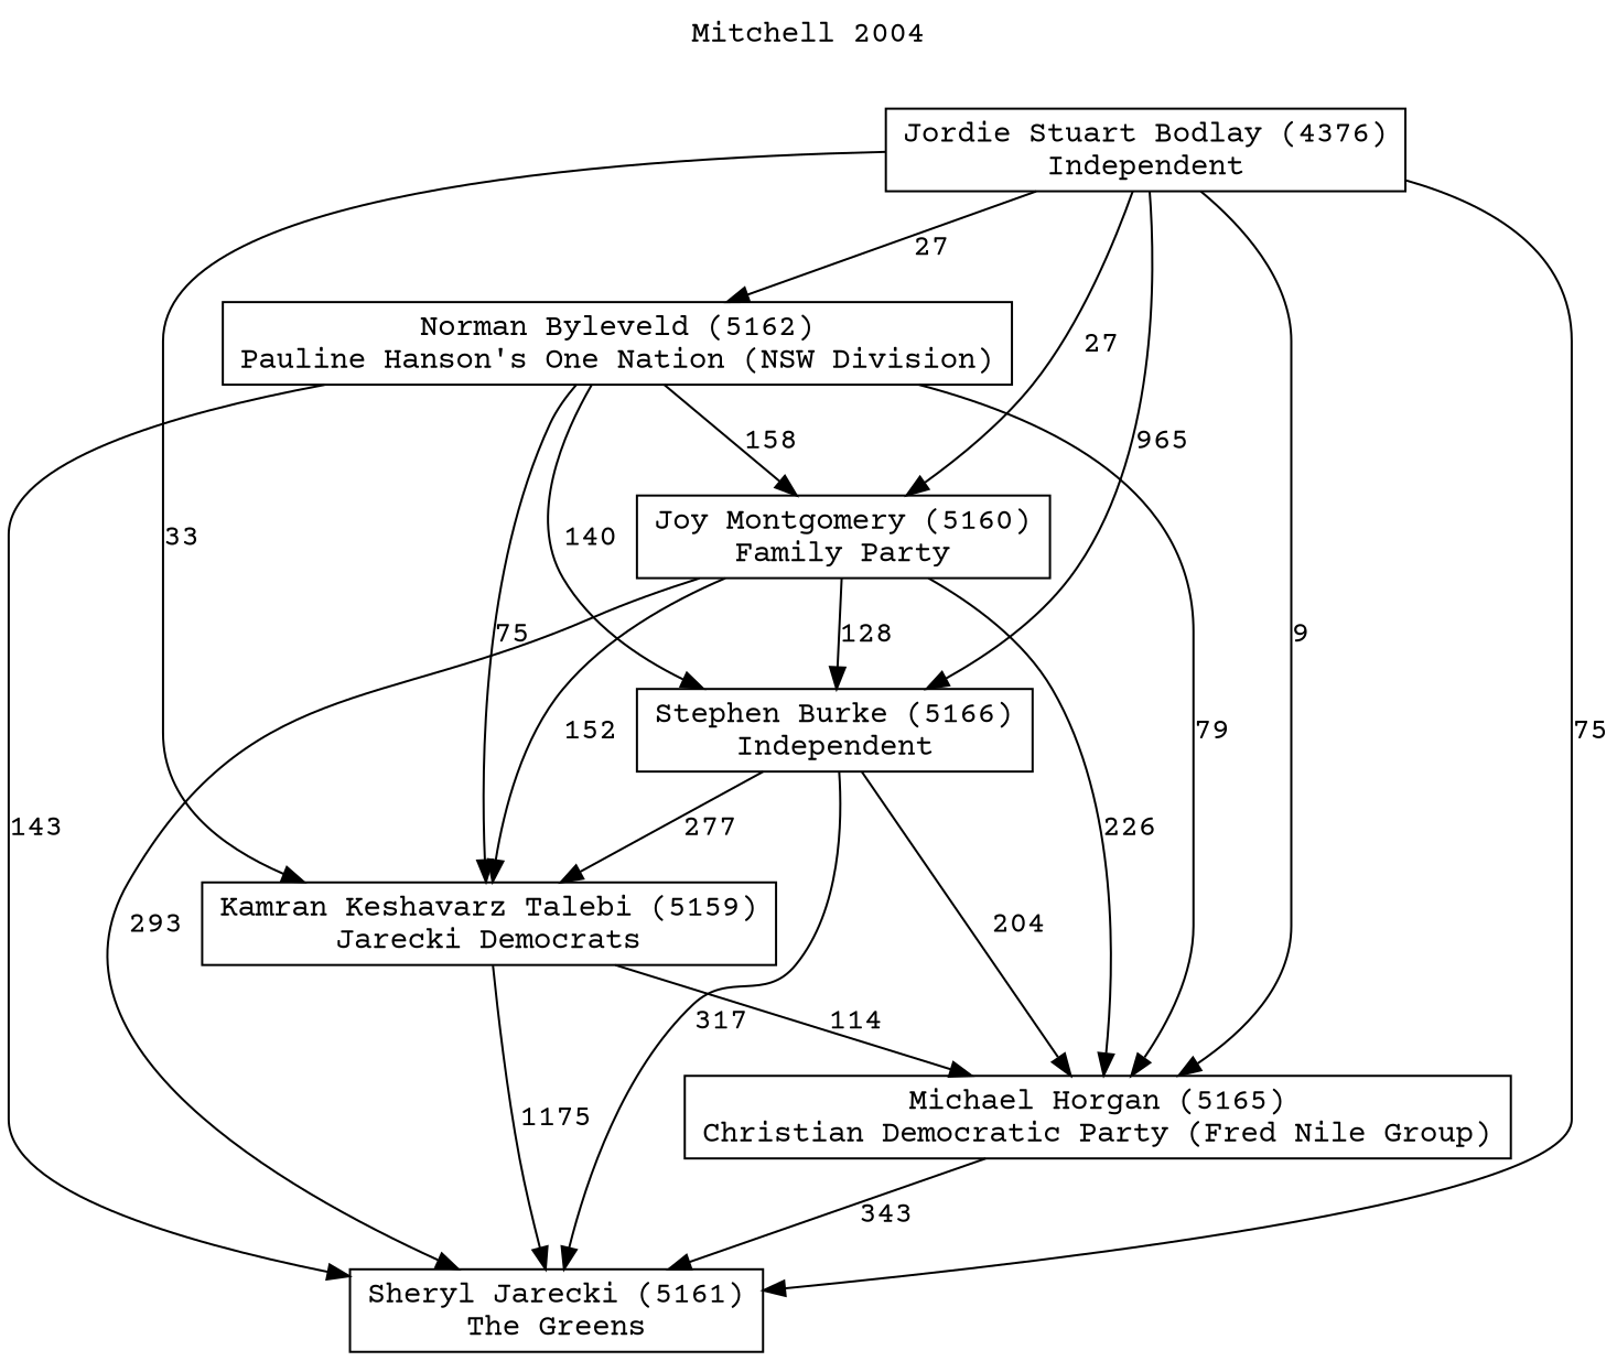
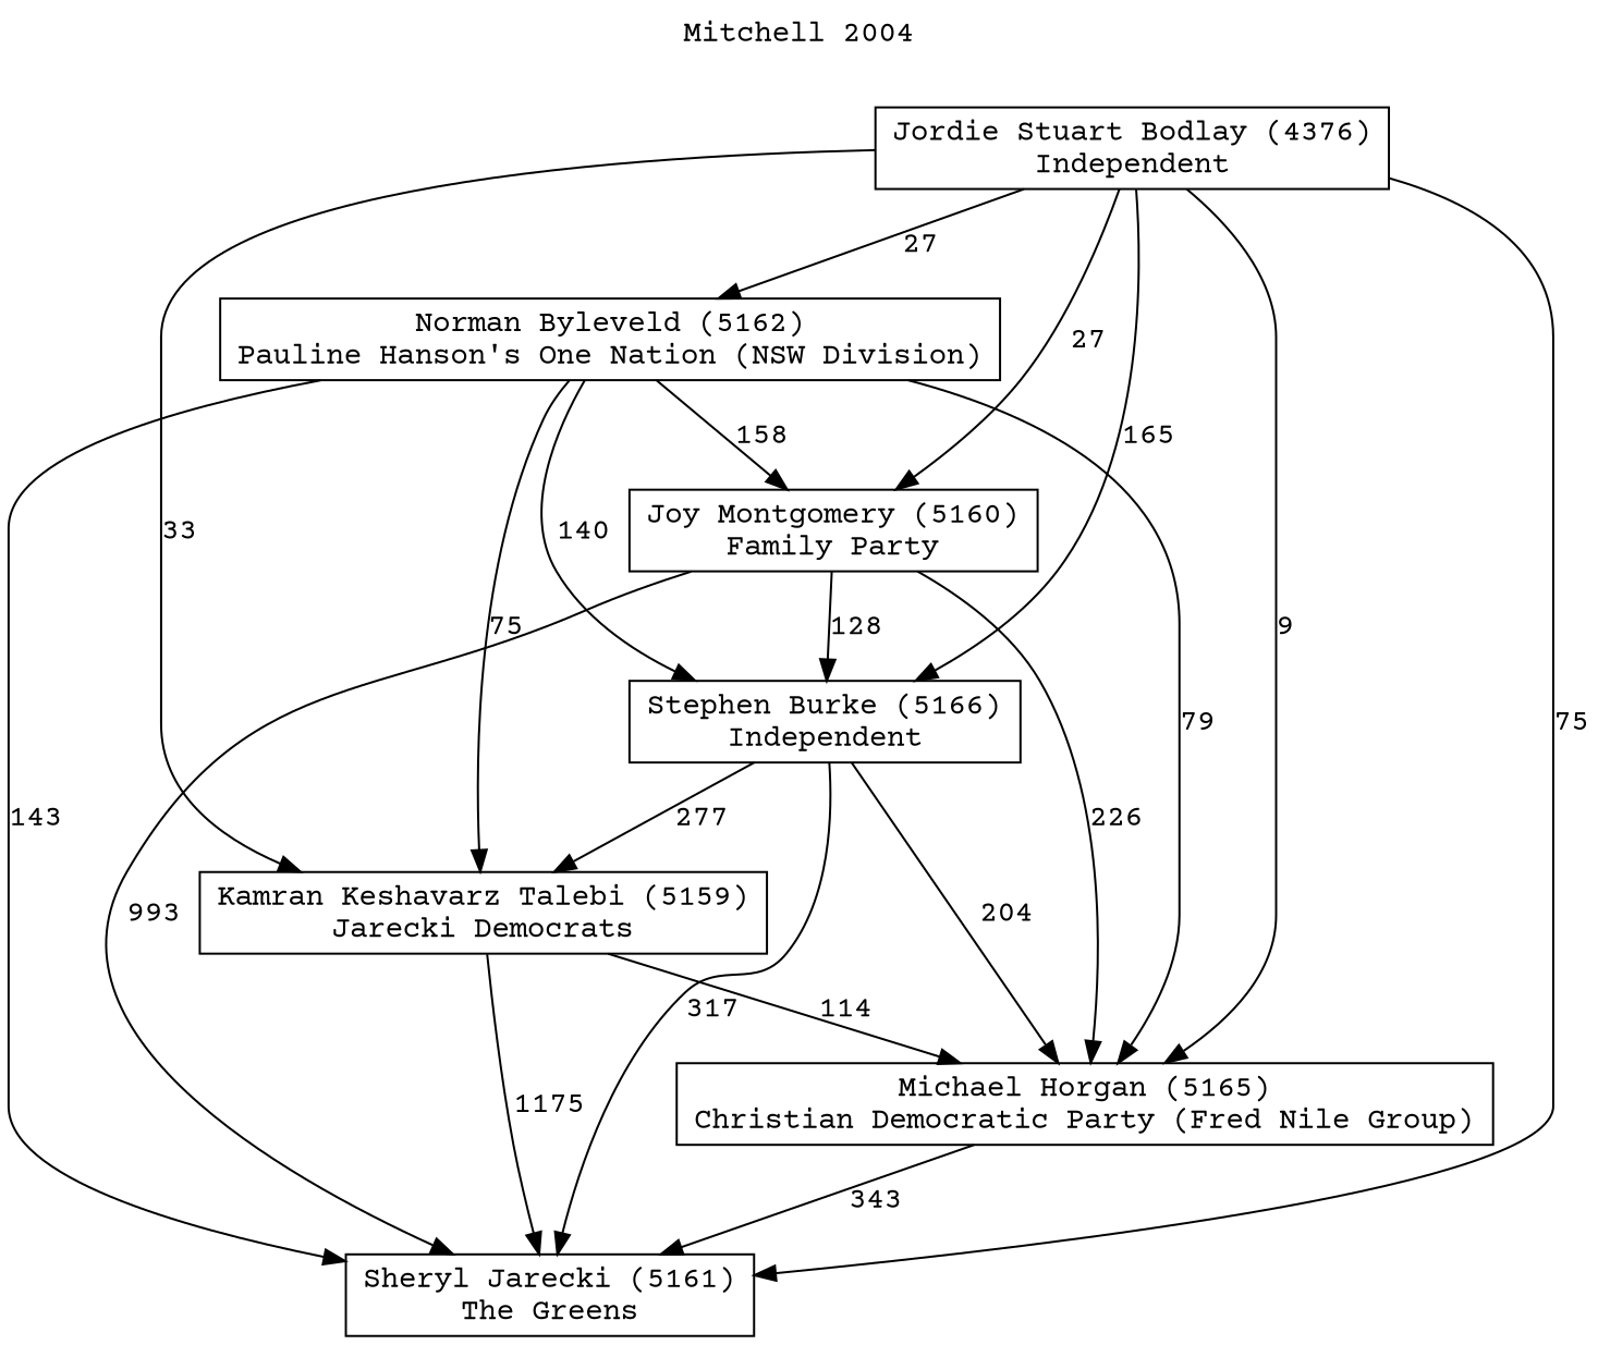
  digraph {
    fontname="Courier Prime"
    label="Mitchell 2004"
    labelloc=t
    mclimit=10
    node [fontname="Courier Prime" shape=box]
    edge [fontname="Courier Prime"]
    n1 [label="Jordie Stuart Bodlay (4376)\nIndependent"]
    n2 [label="Joy Montgomery (5160)\nFamily Party"]
    n3 [label="Kamran Keshavarz Talebi (5159)\nJarecki Democrats"]
    n4 [label="Michael Horgan (5165)\nChristian Democratic Party (Fred Nile Group)"]
    n5 [label="Norman Byleveld (5162)\nPauline Hanson's One Nation (NSW Division)"]
    n6 [label="Sheryl Jarecki (5161)\nThe Greens"]
    n7 [label="Stephen Burke (5166)\nIndependent"]
    n1 -> n2 [label=27]
    n1 -> n3 [label=33]
    n1 -> n4 [label=9]
    n1 -> n5 [label=27]
    n1 -> n6 [label=75]
-   n1 -> n7 [label=965]
-   n2 -> n3 [label=152]
+   n1 -> n7 [label=165]
    n2 -> n4 [label=226]
-   n2 -> n6 [label=293]
+   n2 -> n6 [label=993]
    n2 -> n7 [label=128]
    n3 -> n4 [label=114]
    n3 -> n6 [label=1175]
    n4 -> n6 [label=343]
    n5 -> n2 [label=158]
    n5 -> n3 [label=75]
    n5 -> n4 [label=79]
    n5 -> n6 [label=143]
    n5 -> n7 [label=140]
    n7 -> n3 [label=277]
    n7 -> n4 [label=204]
    n7 -> n6 [label=317]
  }
